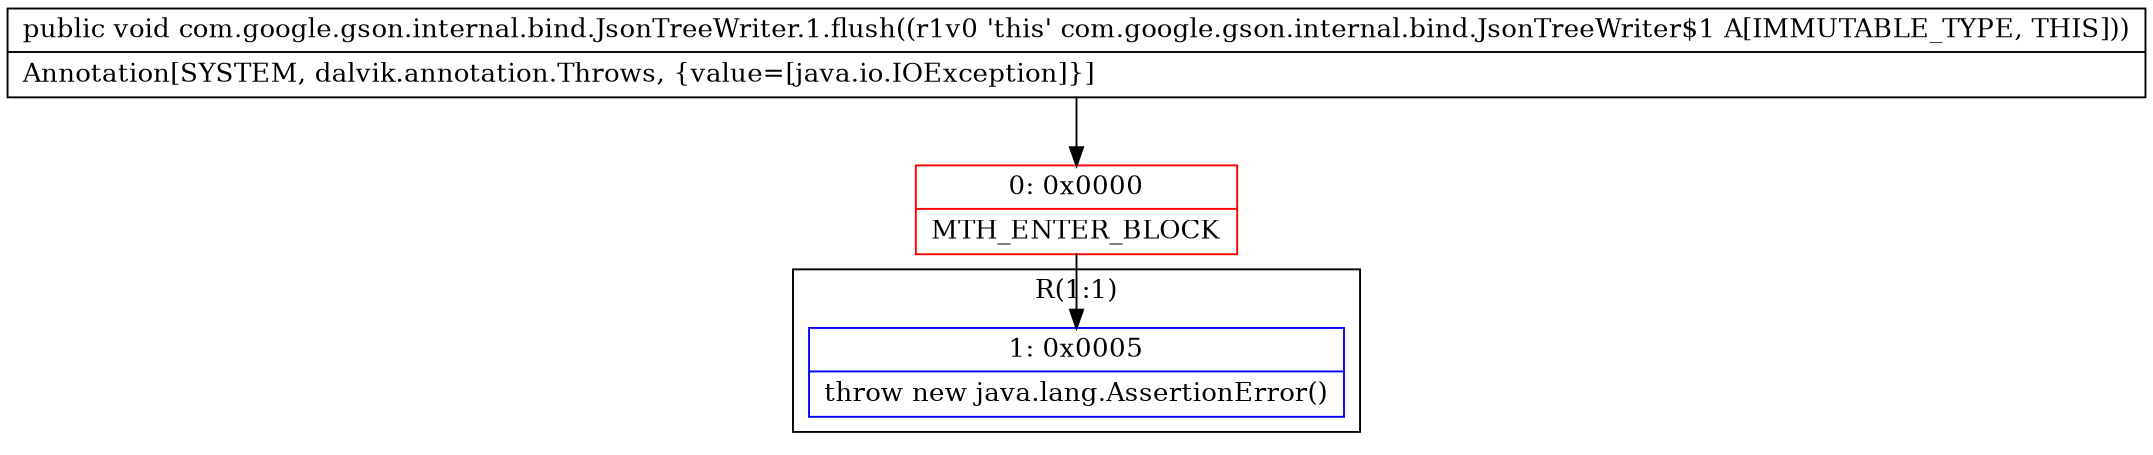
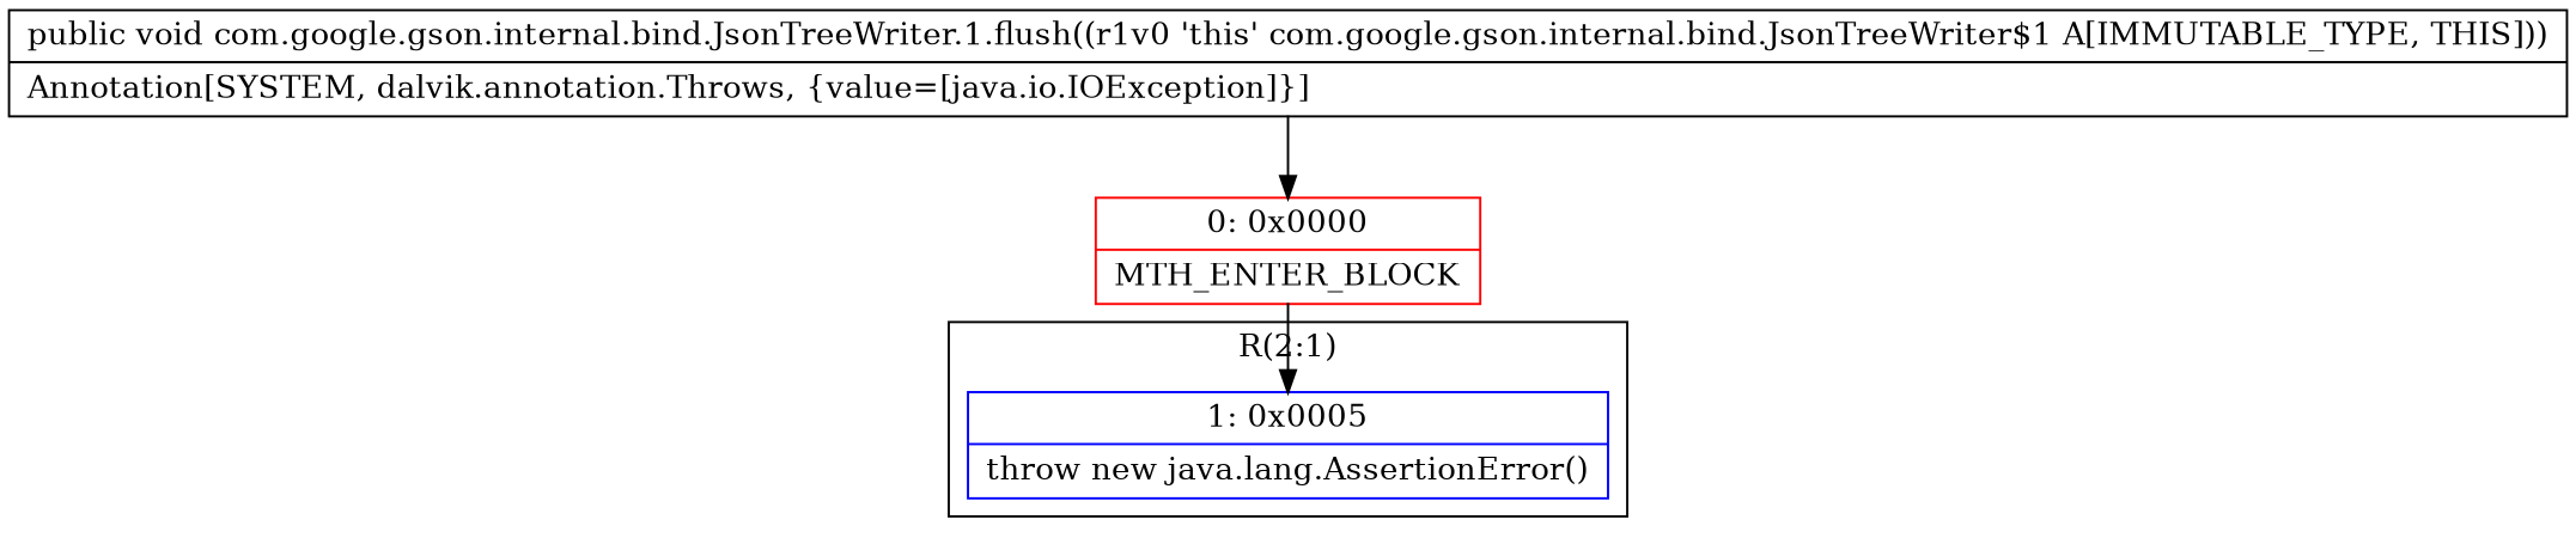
  digraph {
    node [shape=record]
    n1 [color=blue label="{1\:\ 0x0005|throw new java.lang.AssertionError()\l}"]
    n2 [color=red label="{0\:\ 0x0000|MTH_ENTER_BLOCK\l}"]
    n3 [label="{public void com.google.gson.internal.bind.JsonTreeWriter.1.flush((r1v0 'this' com.google.gson.internal.bind.JsonTreeWriter$1 A[IMMUTABLE_TYPE, THIS]))  | Annotation[SYSTEM, dalvik.annotation.Throws, \{value=[java.io.IOException]\}]\l}"]
    subgraph cluster_1 {
-     label="R(1:1)"
+     label="R(2:1)"
      n1
    }
    n2 -> n1
    n3 -> n2
  }
